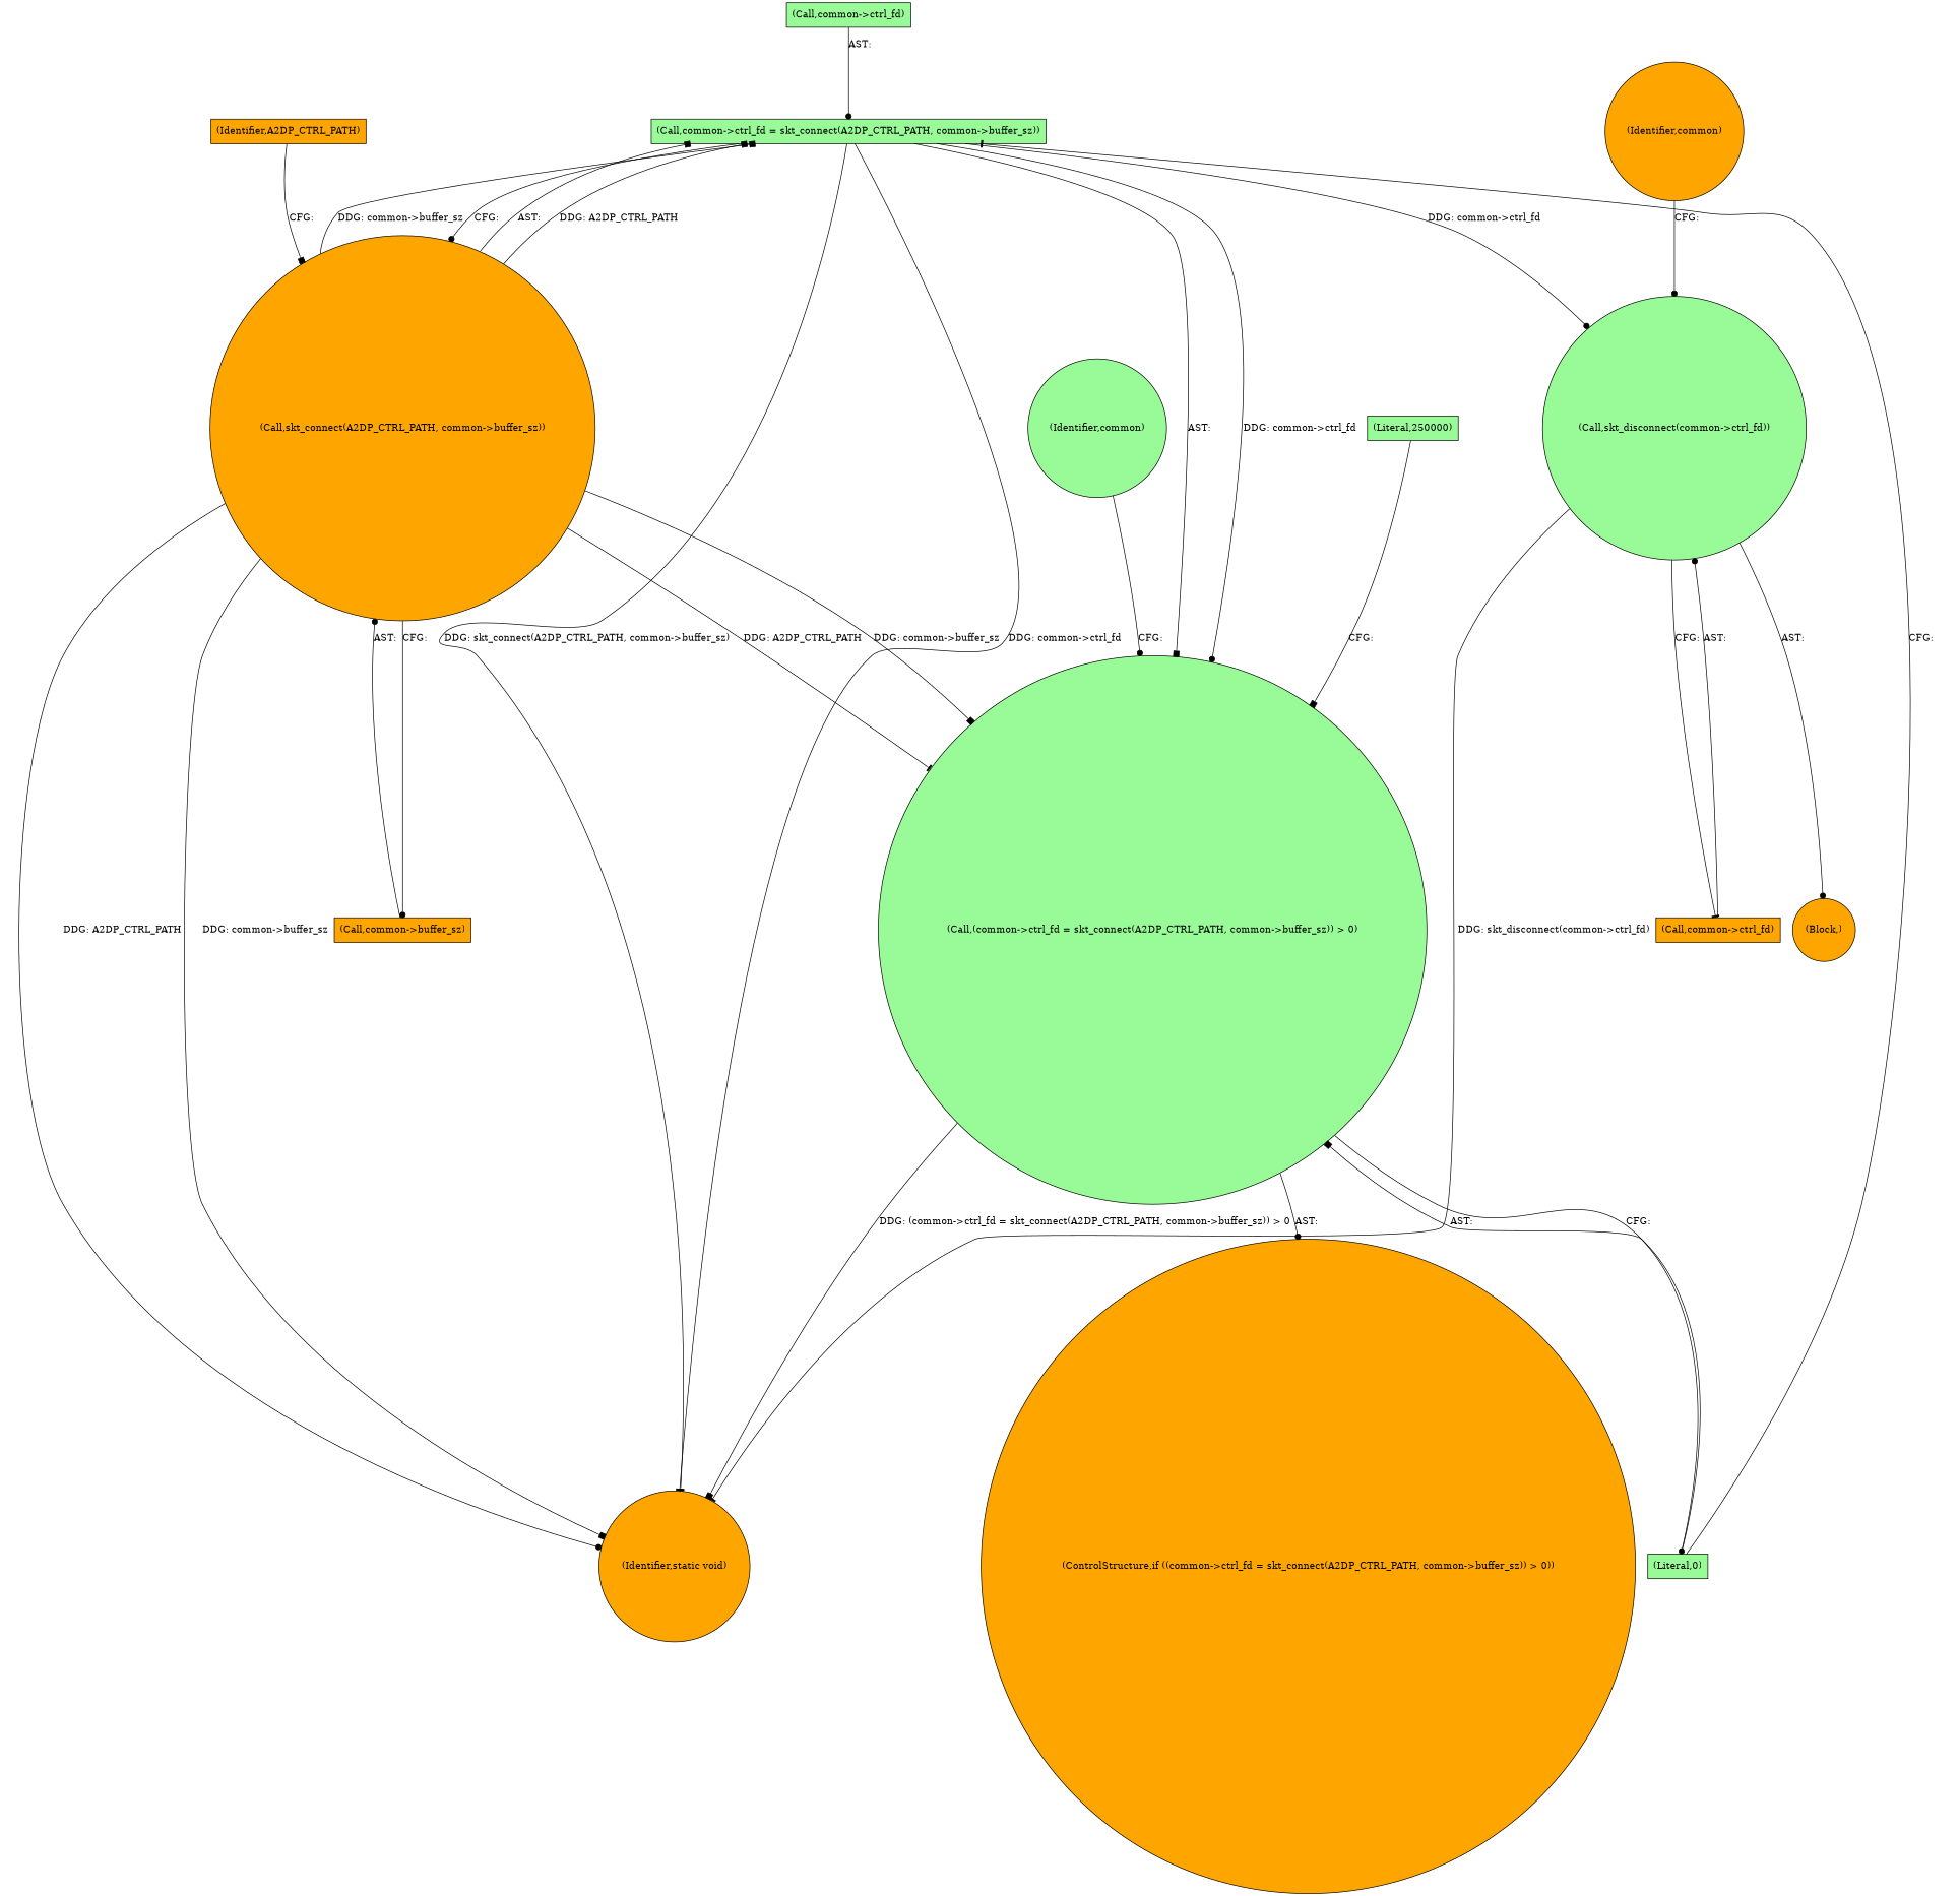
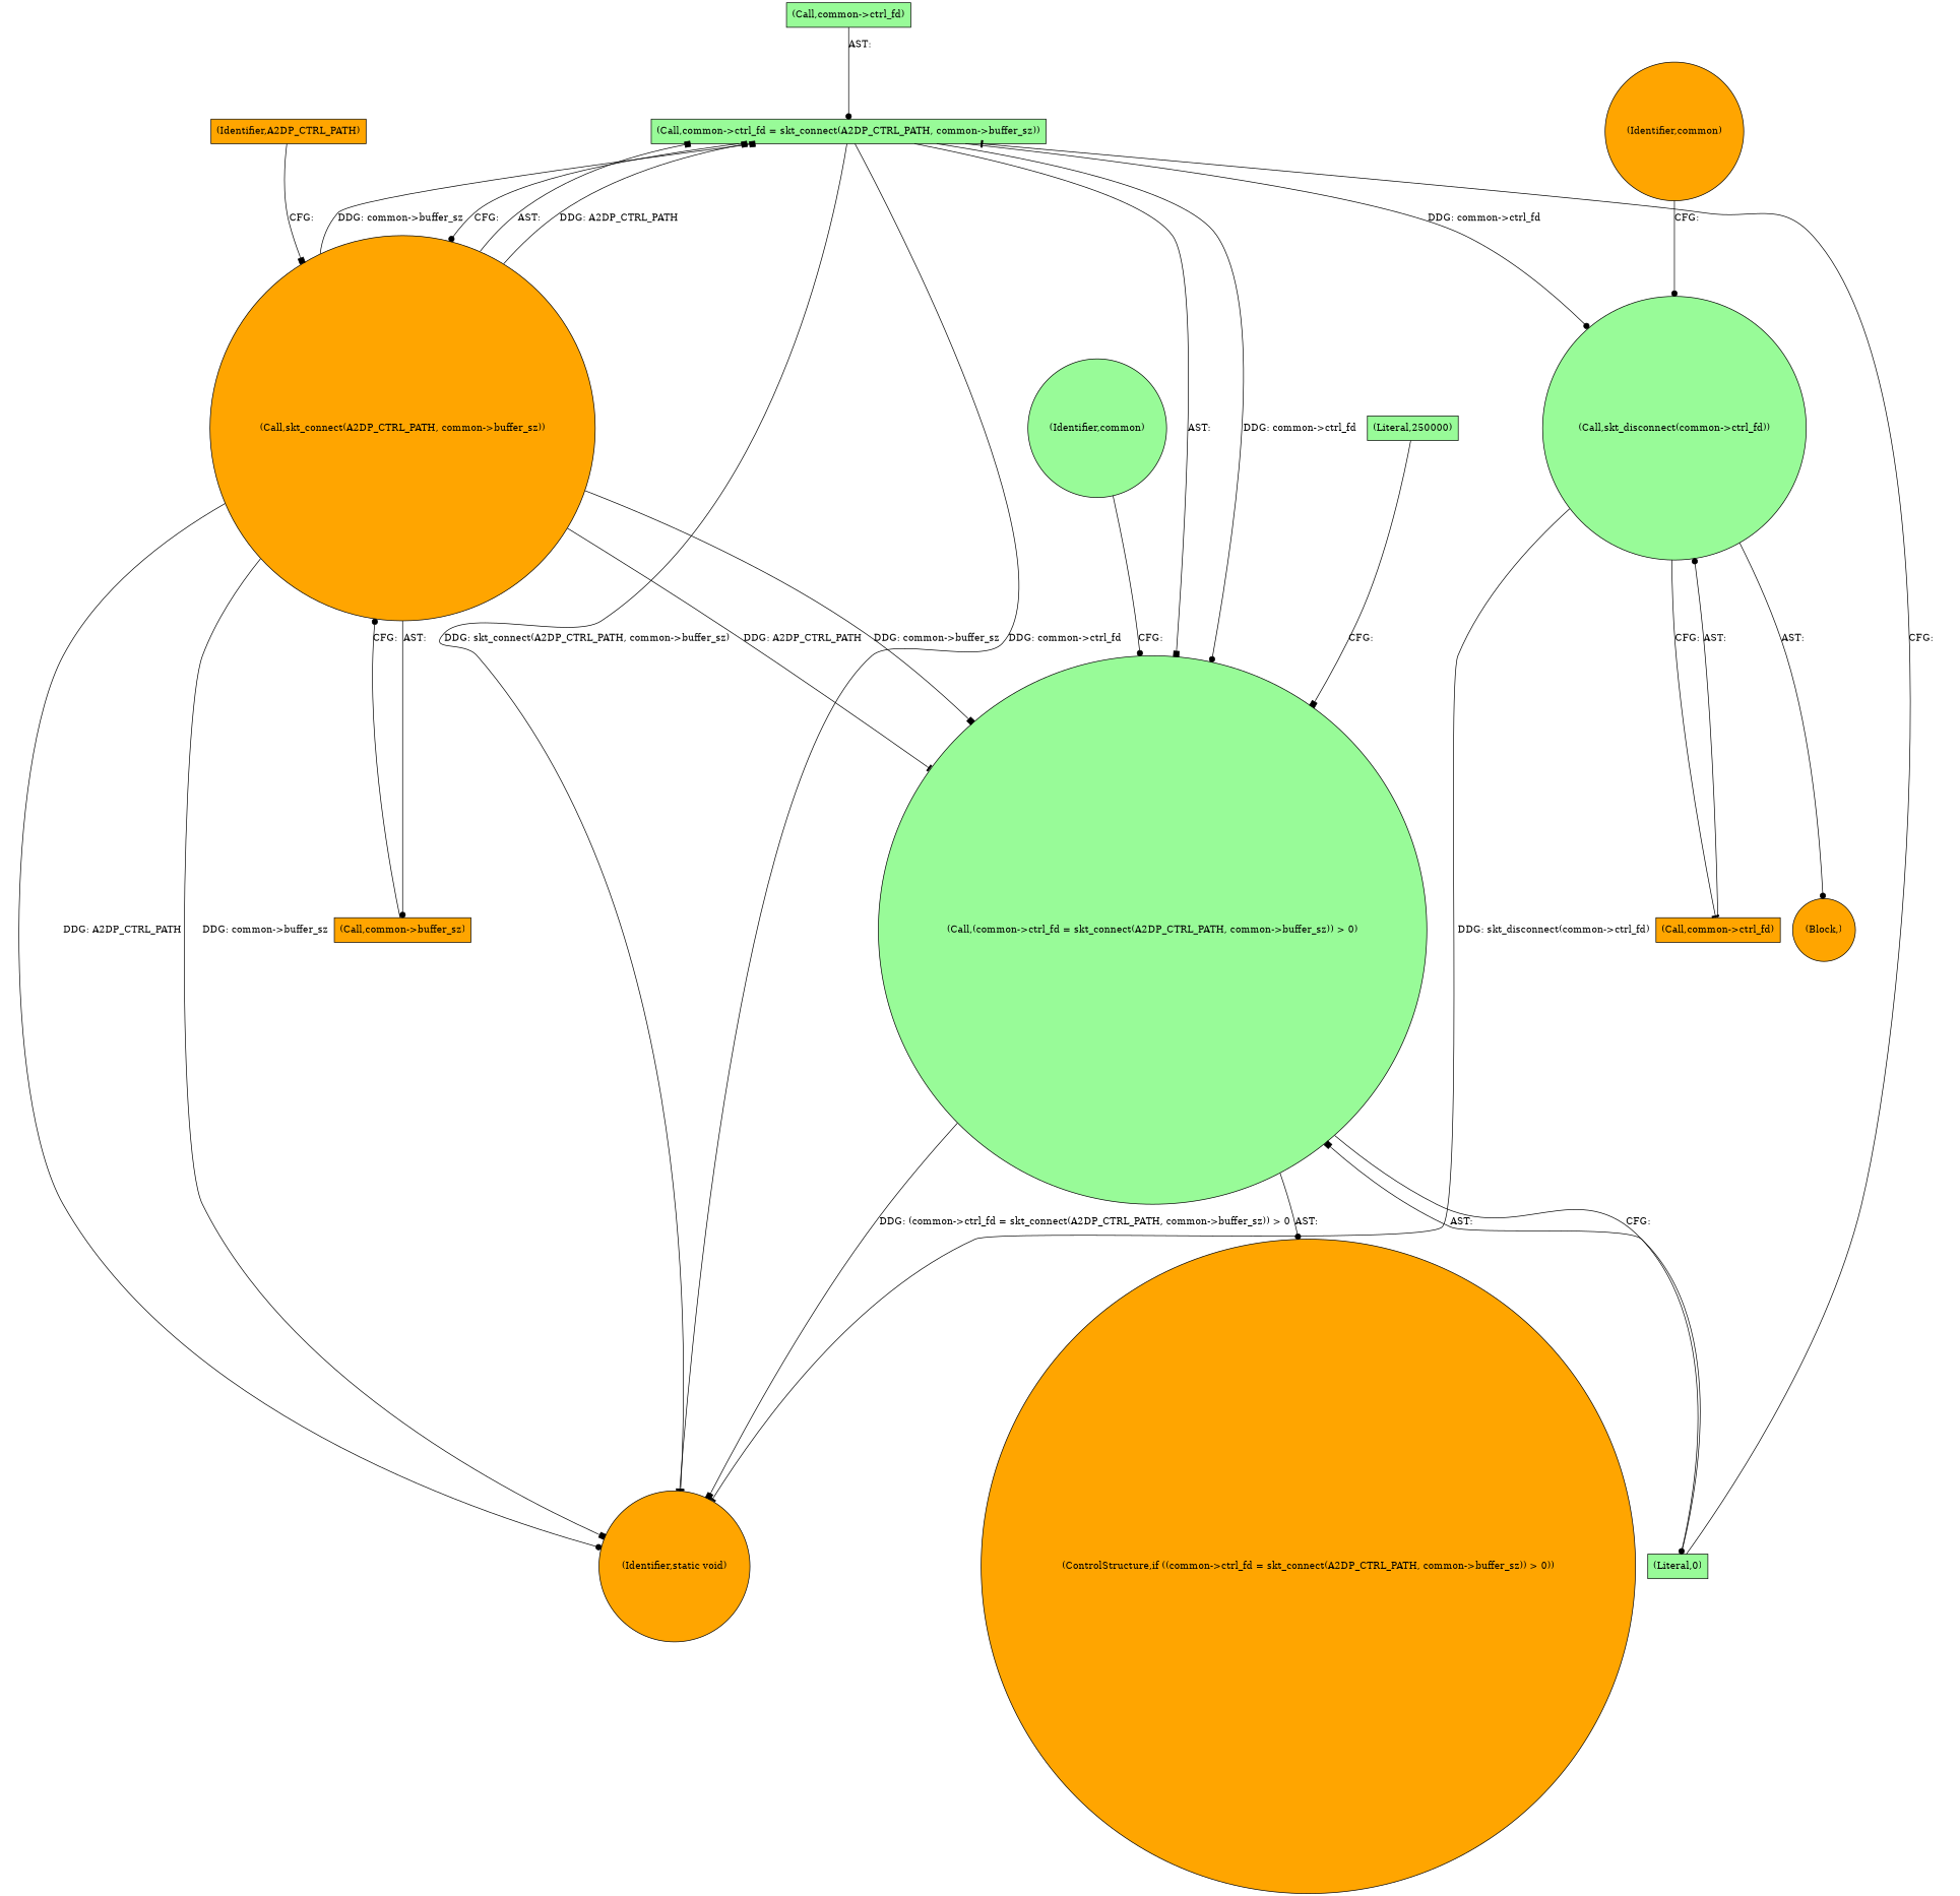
  digraph {
    node [fillcolor=orange shape=circle style=filled]
    edge [arrowhead=dot]
    n1 [fillcolor=palegreen label="(Call,common->ctrl_fd = skt_connect(A2DP_CTRL_PATH, common->buffer_sz))" shape=box]
    n2 [label="(Call,skt_connect(A2DP_CTRL_PATH, common->buffer_sz))"]
    n3 [fillcolor=palegreen label="(Call,(common->ctrl_fd = skt_connect(A2DP_CTRL_PATH, common->buffer_sz)) > 0)"]
    n4 [fillcolor=palegreen label="(Call,skt_disconnect(common->ctrl_fd))"]
    n5 [label="(Identifier,static void)"]
    n6 [label="(Call,common->buffer_sz)" shape=box]
    n7 [label="(ControlStructure,if ((common->ctrl_fd = skt_connect(A2DP_CTRL_PATH, common->buffer_sz)) > 0))"]
    n8 [fillcolor=palegreen label="(Literal,0)" shape=box]
    n9 [label="(Call,common->ctrl_fd)" shape=box]
    n10 [label="(Block,)"]
    n11 [fillcolor=palegreen label="(Call,common->ctrl_fd)" shape=box]
    n12 [label="(Identifier,A2DP_CTRL_PATH)" shape=box]
    n13 [label="(Identifier,common)"]
    n14 [fillcolor=palegreen label="(Literal,250000)" shape=box]
    n15 [fillcolor=palegreen label="(Identifier,common)"]
    n1 -> n2 [label="CFG: "]
    n1 -> n3 [arrowhead=box label="AST: "]
    n1 -> n3 [label="DDG: common->ctrl_fd"]
    n1 -> n4 [label="DDG: common->ctrl_fd"]
    n1 -> n5 [arrowhead=tee label="DDG: skt_connect(A2DP_CTRL_PATH, common->buffer_sz)"]
    n1 -> n5 [arrowhead=tee label="DDG: common->ctrl_fd"]
    n2 -> n1 [arrowhead=box label="AST: "]
    n2 -> n1 [arrowhead=box label="DDG: A2DP_CTRL_PATH"]
    n2 -> n1 [arrowhead=box label="DDG: common->buffer_sz"]
    n2 -> n3 [arrowhead=tee label="DDG: A2DP_CTRL_PATH"]
    n2 -> n3 [arrowhead=box label="DDG: common->buffer_sz"]
    n2 -> n5 [arrowhead=box label="DDG: common->buffer_sz"]
    n2 -> n5 [label="DDG: A2DP_CTRL_PATH"]
-   n2 -> n6 [label="CFG: "]
+   n2 -> n6 [label="AST: "]
    n3 -> n5 [arrowhead=box label="DDG: (common->ctrl_fd = skt_connect(A2DP_CTRL_PATH, common->buffer_sz)) > 0"]
    n3 -> n7 [label="AST: "]
    n3 -> n8 [label="CFG: "]
    n4 -> n5 [arrowhead=tee label="DDG: skt_disconnect(common->ctrl_fd)"]
    n4 -> n9 [arrowhead=tee label="CFG: "]
    n4 -> n10 [label="AST: "]
-   n6 -> n2 [label="AST: "]
+   n6 -> n2 [label="CFG: "]
    n8 -> n1 [arrowhead=tee label="CFG: "]
    n8 -> n3 [arrowhead=box label="AST: "]
    n9 -> n4 [label="AST: "]
    n11 -> n1 [label="AST: "]
    n12 -> n2 [arrowhead=box label="CFG: "]
    n13 -> n4 [label="CFG: "]
    n14 -> n3 [arrowhead=box label="CFG: "]
    n15 -> n3 [label="CFG: "]
  }
